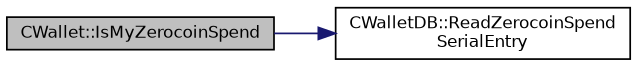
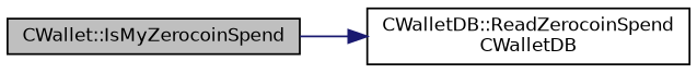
  digraph {
    rankdir=LR
    node [color=black fontname=Helvetica fontsize=10 shape=record style=filled]
    n1 [fillcolor=grey75 fontcolor=black height=0.2 label="CWallet::IsMyZerocoinSpend" width=0.4]
-   n2 [fillcolor=white height=0.2 label="CWalletDB::ReadZerocoinSpend\lSerialEntry" width=0.4]
+   n2 [fillcolor=white height=0.2 label="CWalletDB::ReadZerocoinSpend\lCWalletDB" width=0.4]
    n1 -> n2 [color=midnightblue fontname=Helvetica fontsize=10 labelfontname=Helvetica labelfontsize=10 style=solid]
  }
